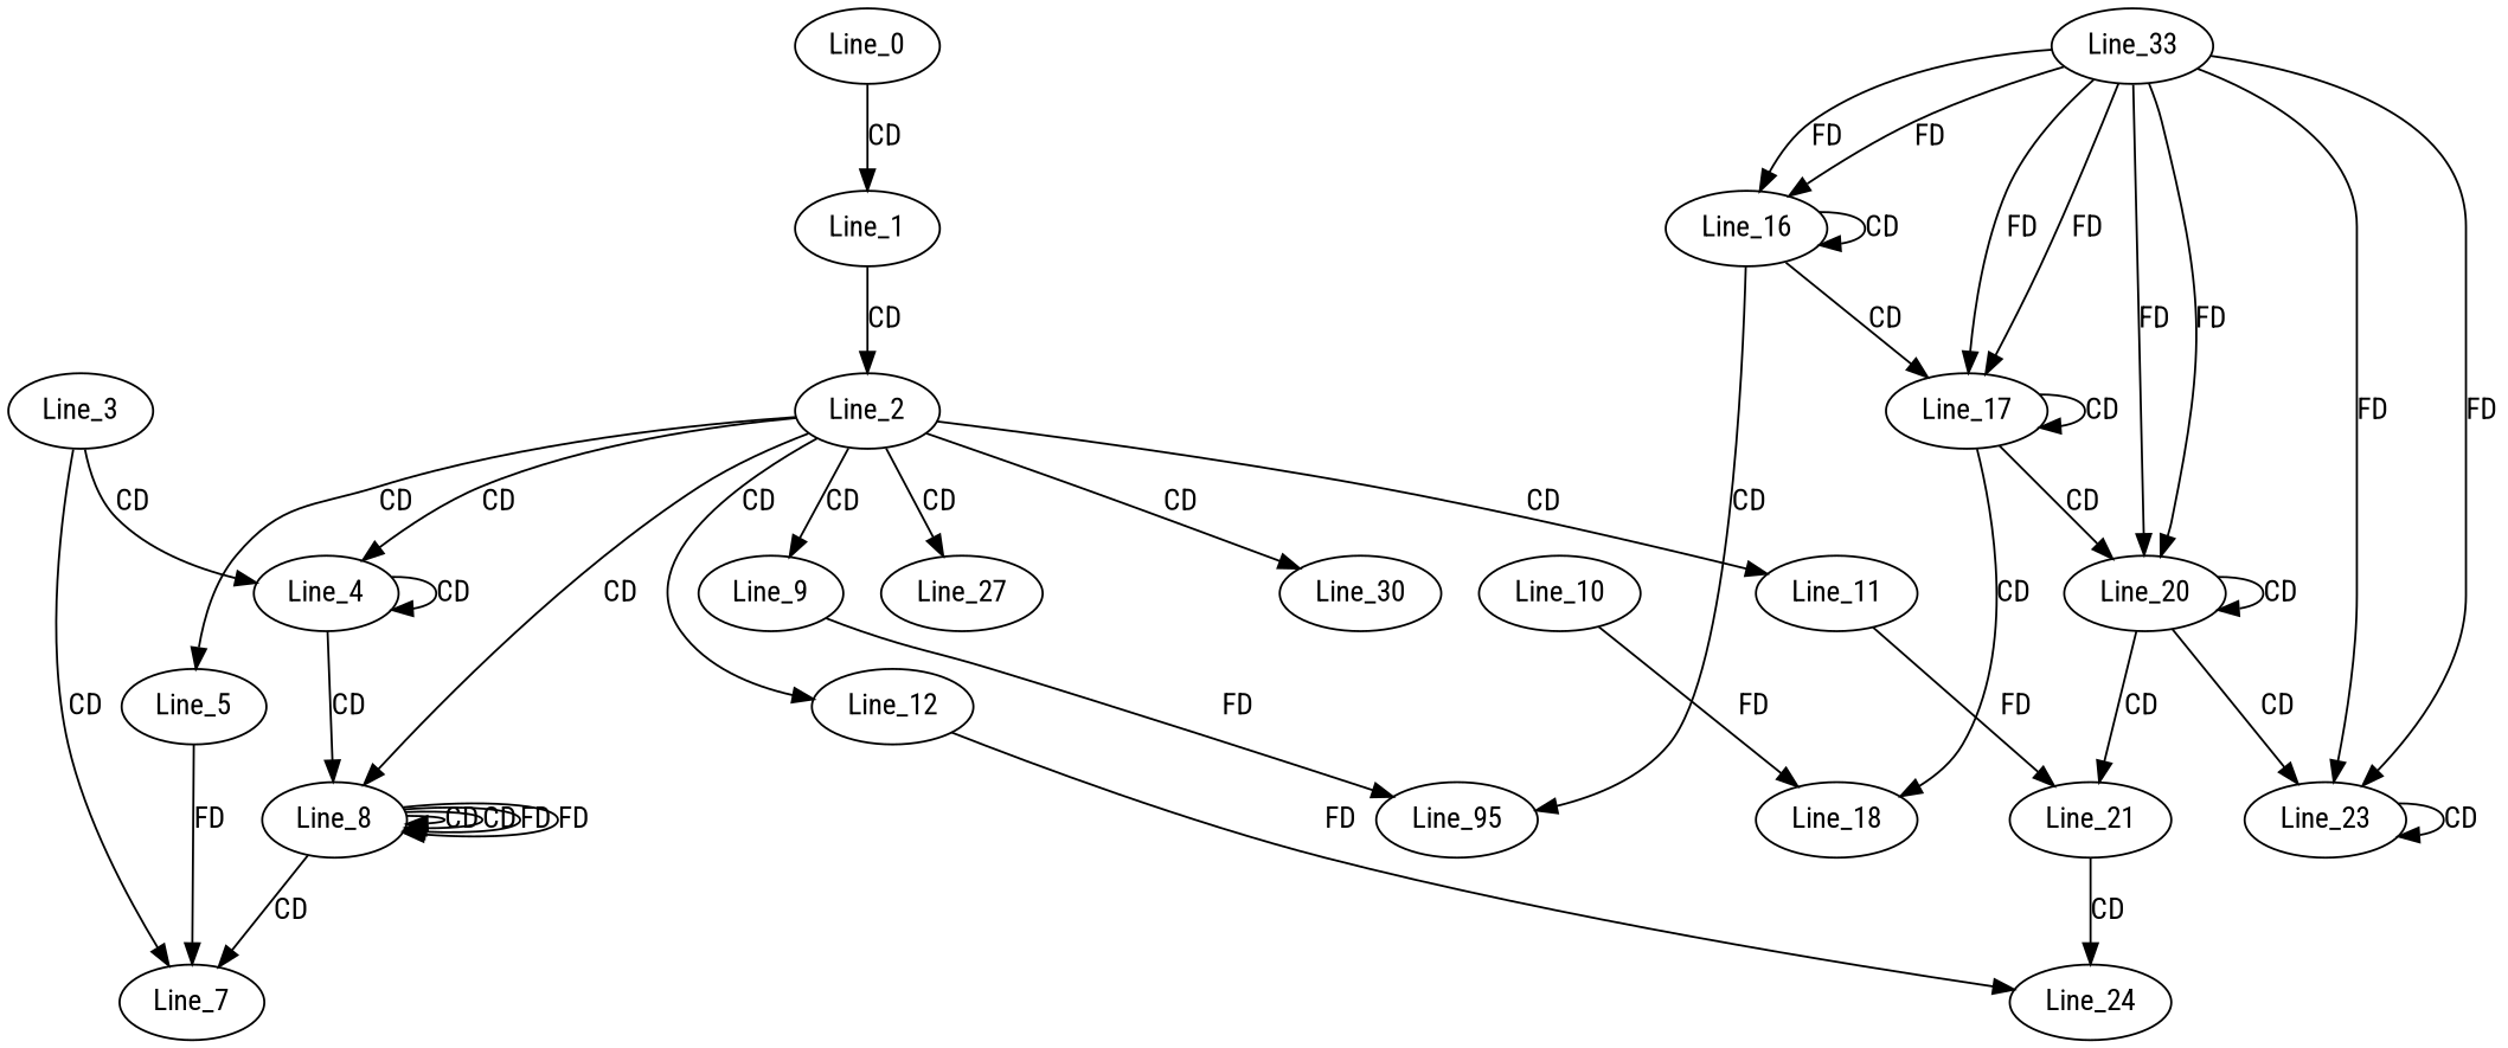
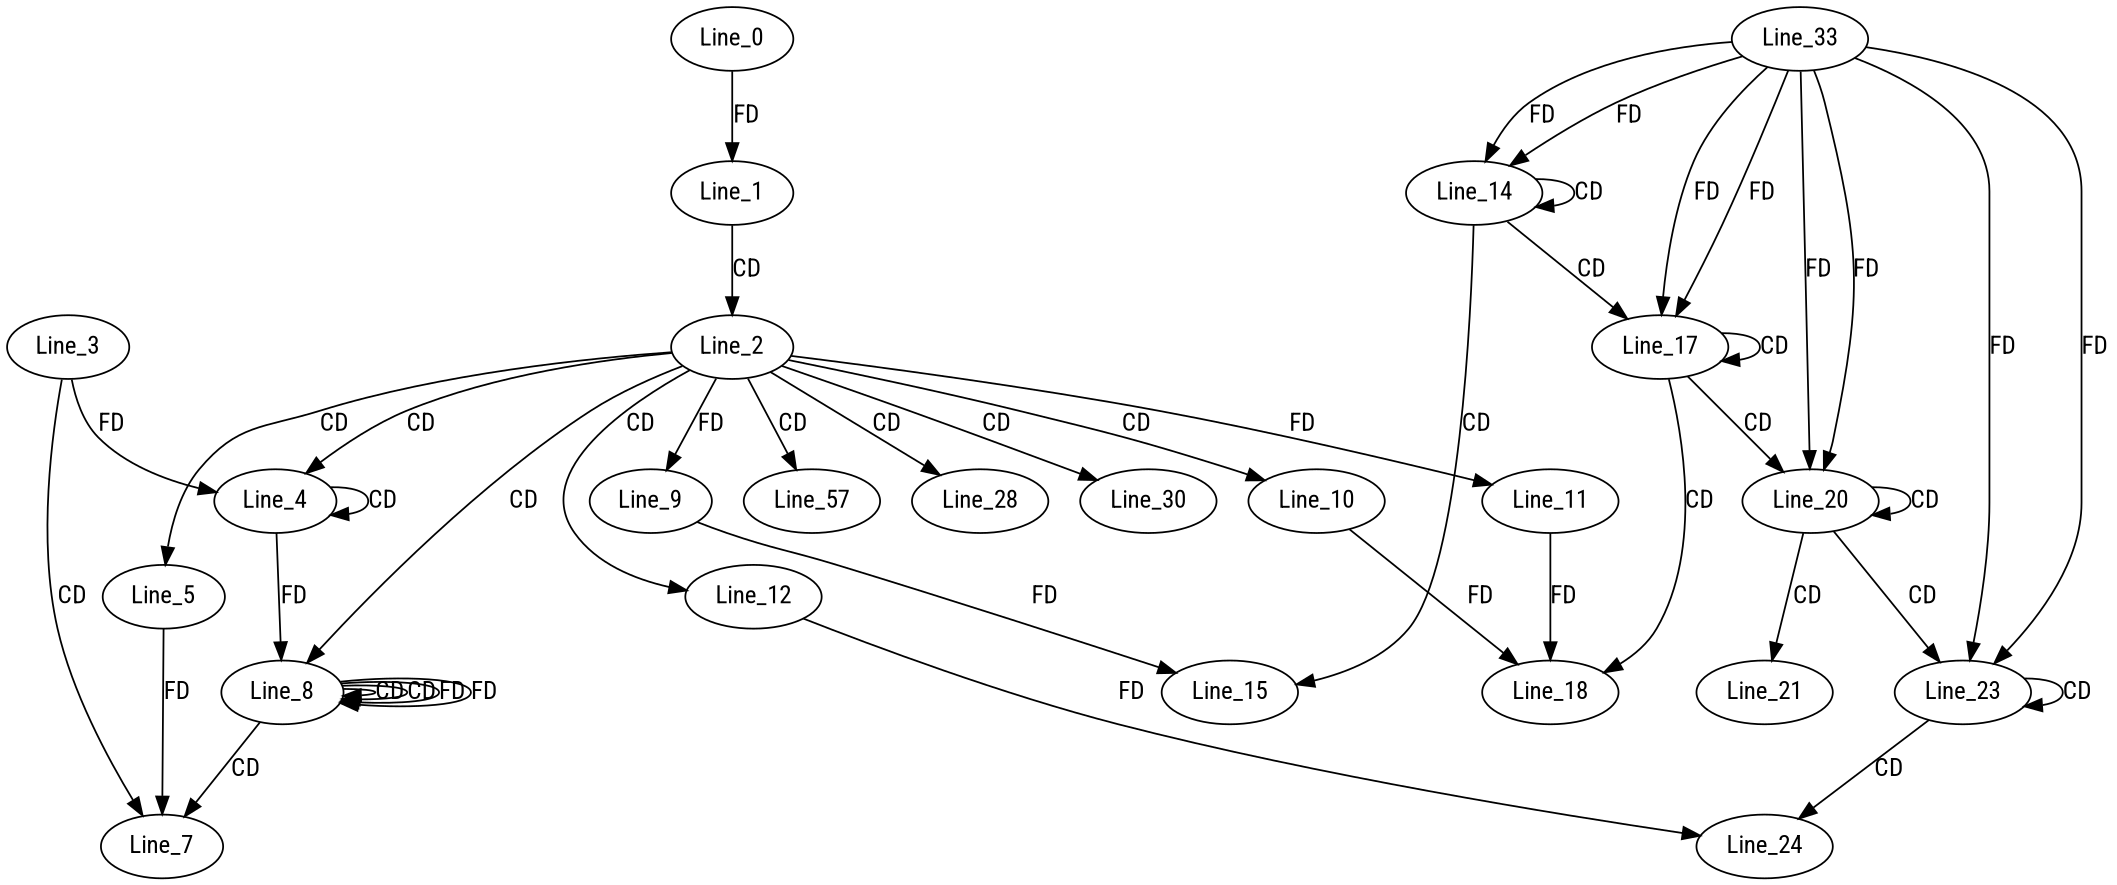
  digraph {
    fontname="Roboto Condensed"
    node [fontname="Roboto Condensed"]
    edge [fontname="Roboto Condensed"]
    Line_0
    Line_1
    Line_2
    Line_4
    Line_5
    n6 [label=Line_8]
    Line_9
    Line_10
    Line_11
    Line_12
-   Line_27
+   Line_27 [label=Line_57]
+   Line_28
    Line_30
    Line_3
    Line_7
-   Line_15 [label=Line_95]
+   Line_15
    Line_18
    Line_21
    Line_24
    n20 [label=Line_33]
-   Line_14 [label=Line_16]
+   Line_14
    Line_17
    Line_20
    Line_23
-   Line_0 -> Line_1 [label=CD]
+   Line_0 -> Line_1 [label=FD]
    Line_1 -> Line_2 [label=CD]
    Line_2 -> Line_4 [label=CD]
    Line_2 -> Line_5 [label=CD]
    Line_2 -> n6 [label=CD]
-   Line_2 -> Line_9 [label=CD]
-   Line_2 -> Line_11 [label=CD]
+   Line_2 -> Line_9 [label=FD]
+   Line_2 -> Line_10 [label=CD]
+   Line_2 -> Line_11 [label=FD]
    Line_2 -> Line_12 [label=CD]
    Line_2 -> Line_27 [label=CD]
+   Line_2 -> Line_28 [label=CD]
    Line_2 -> Line_30 [label=CD]
    Line_4 -> Line_4 [label=CD]
-   Line_4 -> n6 [label=CD]
+   Line_4 -> n6 [label=FD]
    Line_5 -> Line_7 [label=FD]
    n6 -> n6 [label=CD]
    n6 -> n6 [label=CD]
    n6 -> n6 [label=FD]
    n6 -> n6 [label=FD]
    n6 -> Line_7 [label=CD]
    Line_9 -> Line_15 [label=FD]
    Line_10 -> Line_18 [label=FD]
-   Line_11 -> Line_21 [label=FD]
+   Line_11 -> Line_18 [label=FD]
    Line_12 -> Line_24 [label=FD]
-   Line_3 -> Line_4 [label=CD]
+   Line_3 -> Line_4 [label=FD]
    Line_3 -> Line_7 [label=CD]
    n20 -> Line_14 [label=FD]
    n20 -> Line_14 [label=FD]
    n20 -> Line_17 [label=FD]
    n20 -> Line_17 [label=FD]
    n20 -> Line_20 [label=FD]
    n20 -> Line_20 [label=FD]
    n20 -> Line_23 [label=FD]
    n20 -> Line_23 [label=FD]
    Line_14 -> Line_15 [label=CD]
    Line_14 -> Line_14 [label=CD]
    Line_14 -> Line_17 [label=CD]
    Line_17 -> Line_18 [label=CD]
    Line_17 -> Line_17 [label=CD]
    Line_17 -> Line_20 [label=CD]
    Line_20 -> Line_21 [label=CD]
    Line_20 -> Line_20 [label=CD]
    Line_20 -> Line_23 [label=CD]
-   Line_21 -> Line_24 [label=CD]
+   Line_23 -> Line_24 [label=CD]
    Line_23 -> Line_23 [label=CD]
  }
